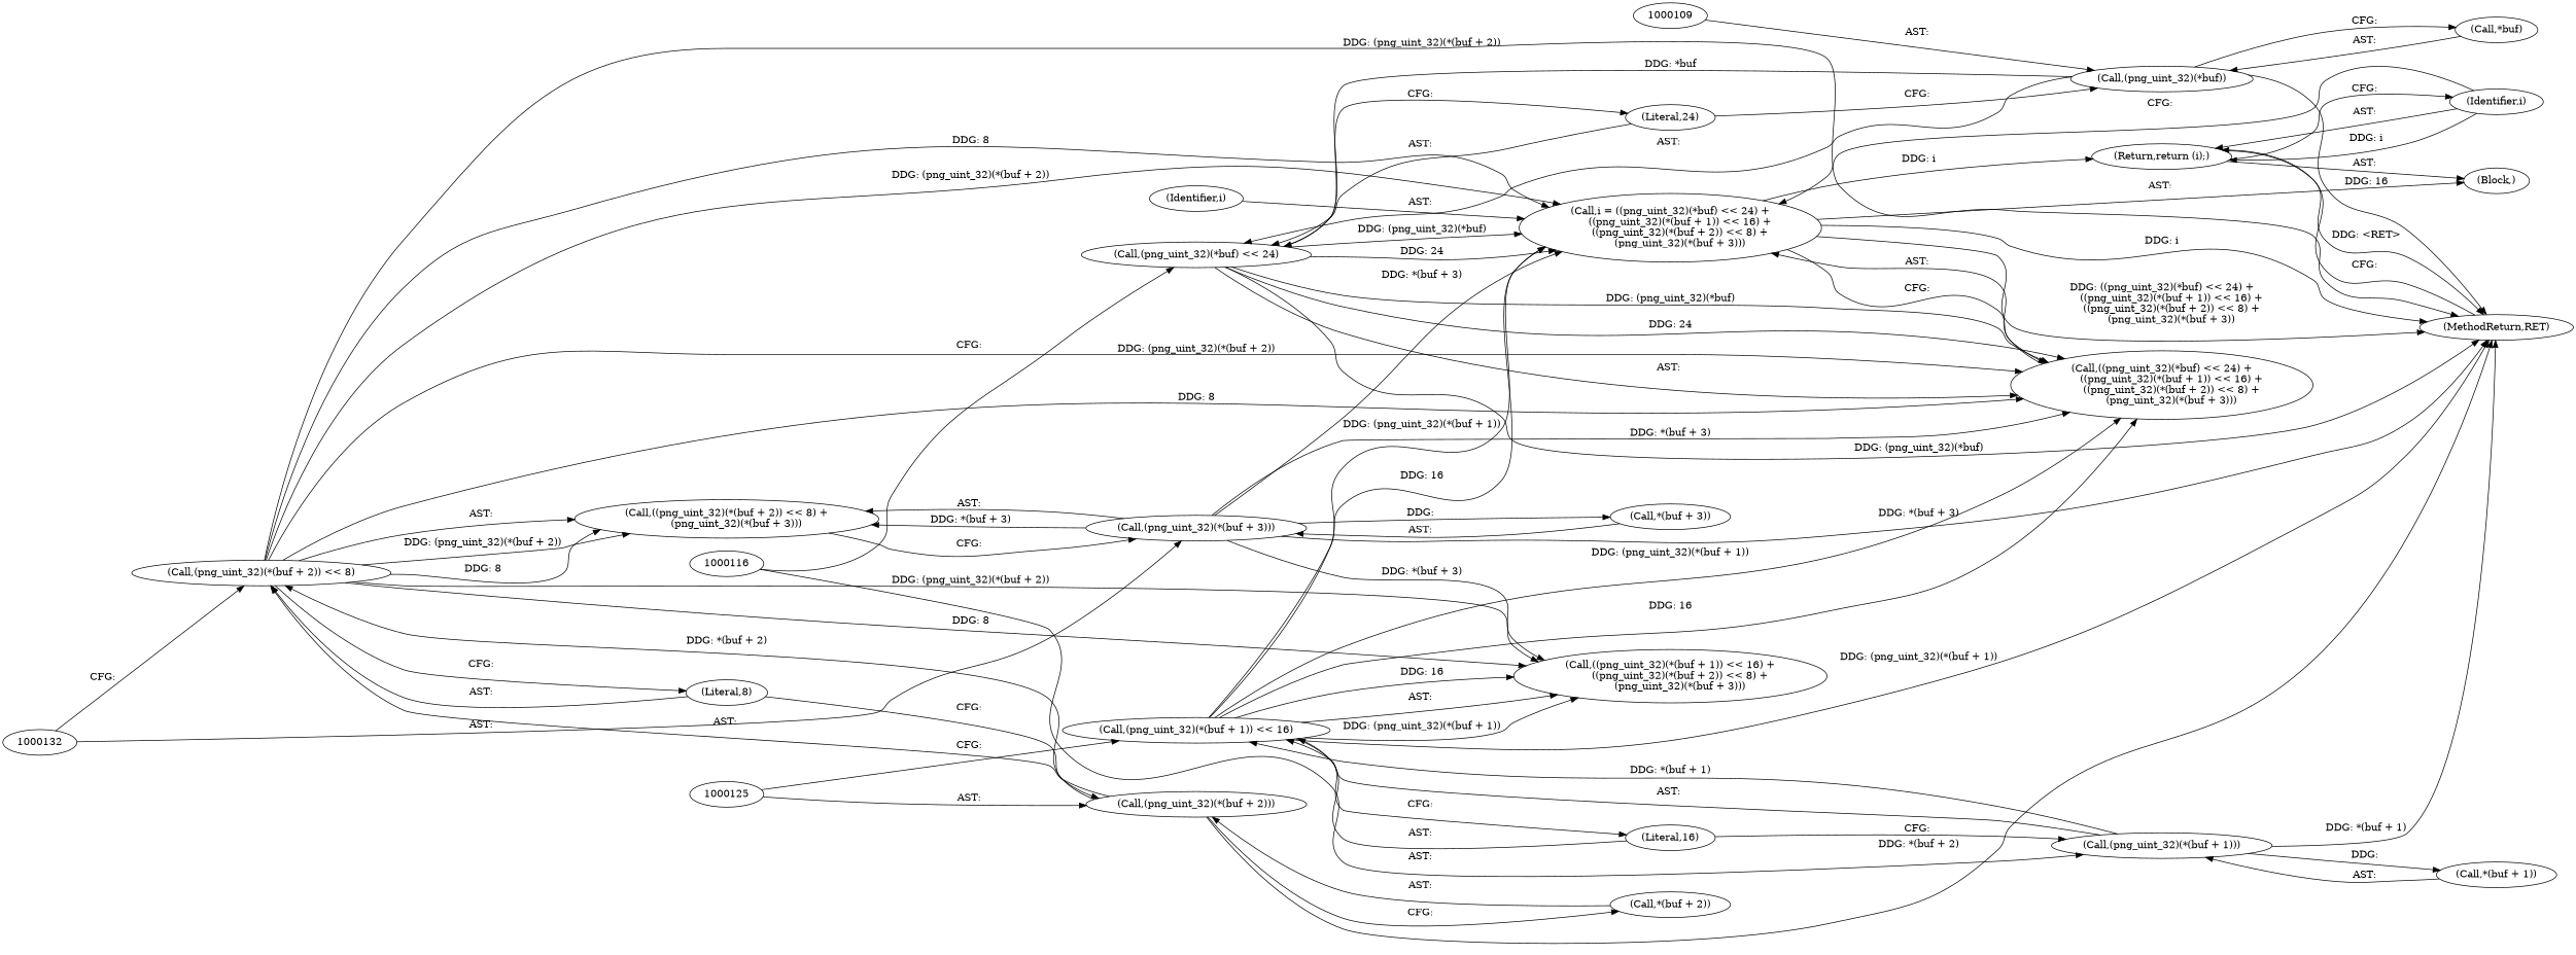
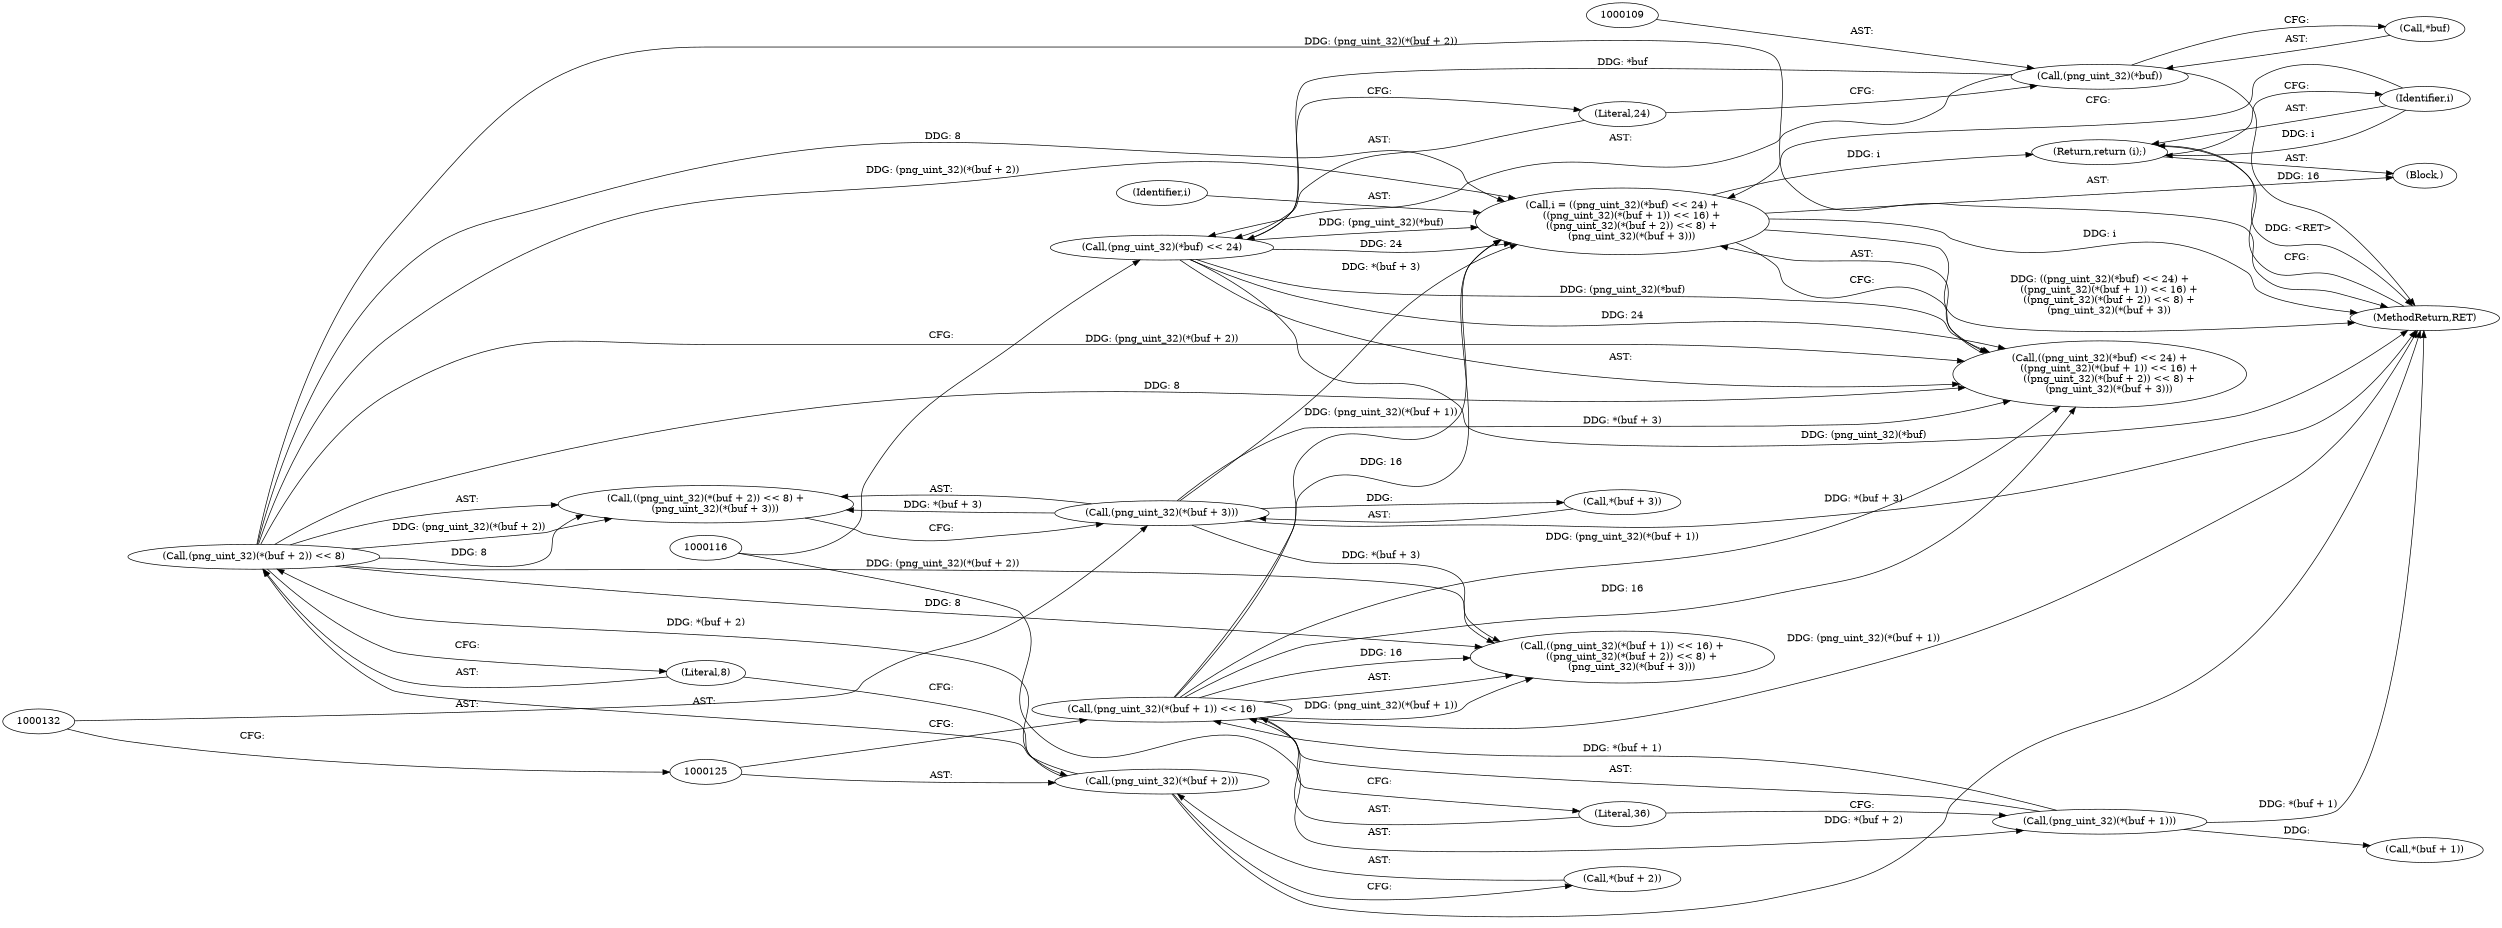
  digraph {
    rankdir=LR
    n1 [label="(Call,i = ((png_uint_32)(*buf) << 24) +\n      ((png_uint_32)(*(buf + 1)) << 16) +\n      ((png_uint_32)(*(buf + 2)) << 8) +\n      (png_uint_32)(*(buf + 3)))"]
    n2 [label="(Return,return (i);)"]
    n3 [label="(MethodReturn,RET)"]
    n4 [label="(Call,((png_uint_32)(*buf) << 24) +\n      ((png_uint_32)(*(buf + 1)) << 16) +\n      ((png_uint_32)(*(buf + 2)) << 8) +\n      (png_uint_32)(*(buf + 3)))"]
    n5 [label="(Block,)"]
    n6 [label="(Identifier,i)"]
    n7 [label="(Call,(png_uint_32)(*buf) << 24)"]
    n8 [label="(Literal,24)"]
    n9 [label="(Call,(png_uint_32)(*buf))"]
    n10 [label="(Call,*buf)"]
    n11 [label="(Call,(png_uint_32)(*(buf + 1)) << 16)"]
    n12 [label="(Call,((png_uint_32)(*(buf + 1)) << 16) +\n      ((png_uint_32)(*(buf + 2)) << 8) +\n      (png_uint_32)(*(buf + 3)))"]
-   n13 [label="(Literal,16)"]
+   n13 [label="(Literal,36)"]
    n14 [label="(Call,(png_uint_32)(*(buf + 1)))"]
    n15 [label="(Call,*(buf + 1))"]
    n16 [label="(Call,(png_uint_32)(*(buf + 2)) << 8)"]
    n17 [label="(Call,((png_uint_32)(*(buf + 2)) << 8) +\n      (png_uint_32)(*(buf + 3)))"]
    n18 [label="(Literal,8)"]
    n19 [label="(Call,(png_uint_32)(*(buf + 3)))"]
    n20 [label="(Call,(png_uint_32)(*(buf + 2)))"]
    n21 [label="(Call,*(buf + 2))"]
    n22 [label="(Call,*(buf + 3))"]
    n23 [label="(Identifier,i)"]
    1000116
    1000109
    1000125
    1000132
    n1 -> n2 [label="DDG: i"]
    n1 -> n3 [label="DDG: i"]
    n1 -> n3 [label="DDG: ((png_uint_32)(*buf) << 24) +\n      ((png_uint_32)(*(buf + 1)) << 16) +\n      ((png_uint_32)(*(buf + 2)) << 8) +\n      (png_uint_32)(*(buf + 3))"]
    n1 -> n4 [label="CFG: "]
    n1 -> n5 [label="AST: "]
    n2 -> n3 [label="DDG: <RET>"]
    n2 -> n5 [label="AST: "]
    n2 -> n6 [label="CFG: "]
    n3 -> n2 [label="CFG: "]
    n4 -> n1 [label="AST: "]
    n6 -> n1 [label="CFG: "]
    n6 -> n2 [label="AST: "]
    n6 -> n2 [label="DDG: i"]
    n7 -> n1 [label="DDG: (png_uint_32)(*buf)"]
    n7 -> n1 [label="DDG: 24"]
    n7 -> n3 [label="DDG: (png_uint_32)(*buf)"]
    n7 -> n4 [label="AST: "]
    n7 -> n4 [label="DDG: (png_uint_32)(*buf)"]
    n7 -> n4 [label="DDG: 24"]
    n7 -> n8 [label="CFG: "]
    n8 -> n7 [label="AST: "]
    n8 -> n9 [label="CFG: "]
    n9 -> n3 [label="DDG: 16"]
    n9 -> n7 [label="AST: "]
    n9 -> n7 [label="DDG: *buf"]
    n9 -> n10 [label="CFG: "]
    n10 -> n9 [label="AST: "]
    n11 -> n1 [label="DDG: (png_uint_32)(*(buf + 1))"]
    n11 -> n1 [label="DDG: 16"]
    n11 -> n3 [label="DDG: (png_uint_32)(*(buf + 1))"]
    n11 -> n4 [label="DDG: (png_uint_32)(*(buf + 1))"]
    n11 -> n4 [label="DDG: 16"]
    n11 -> n12 [label="AST: "]
    n11 -> n12 [label="DDG: (png_uint_32)(*(buf + 1))"]
    n11 -> n12 [label="DDG: 16"]
    n11 -> n13 [label="CFG: "]
    n13 -> n11 [label="AST: "]
    n13 -> n14 [label="CFG: "]
    n14 -> n3 [label="DDG: *(buf + 1)"]
    n14 -> n11 [label="AST: "]
    n14 -> n11 [label="DDG: *(buf + 1)"]
    n14 -> n15 [label="DDG: "]
-   n15 -> n14 [label="AST: "]
    n16 -> n1 [label="DDG: (png_uint_32)(*(buf + 2))"]
    n16 -> n1 [label="DDG: 8"]
    n16 -> n3 [label="DDG: (png_uint_32)(*(buf + 2))"]
    n16 -> n4 [label="DDG: (png_uint_32)(*(buf + 2))"]
    n16 -> n4 [label="DDG: 8"]
    n16 -> n12 [label="DDG: (png_uint_32)(*(buf + 2))"]
    n16 -> n12 [label="DDG: 8"]
    n16 -> n17 [label="AST: "]
    n16 -> n17 [label="DDG: (png_uint_32)(*(buf + 2))"]
    n16 -> n17 [label="DDG: 8"]
    n16 -> n18 [label="CFG: "]
    n17 -> n19 [label="CFG: "]
    n18 -> n16 [label="AST: "]
    n18 -> n20 [label="CFG: "]
    n19 -> n1 [label="DDG: *(buf + 3)"]
    n19 -> n3 [label="DDG: *(buf + 3)"]
    n19 -> n4 [label="DDG: *(buf + 3)"]
    n19 -> n12 [label="DDG: *(buf + 3)"]
    n19 -> n17 [label="AST: "]
    n19 -> n17 [label="DDG: *(buf + 3)"]
    n19 -> n22 [label="DDG: "]
    n20 -> n3 [label="DDG: *(buf + 2)"]
    n20 -> n16 [label="AST: "]
    n20 -> n16 [label="DDG: *(buf + 2)"]
    n20 -> n21 [label="CFG: "]
    n21 -> n20 [label="AST: "]
    n22 -> n19 [label="AST: "]
    n23 -> n1 [label="AST: "]
    1000116 -> n7 [label="CFG: "]
    1000116 -> n14 [label="AST: "]
    1000109 -> n9 [label="AST: "]
    1000125 -> n11 [label="CFG: "]
    1000125 -> n20 [label="AST: "]
-   1000132 -> n16 [label="CFG: "]
+   1000132 -> 1000125 [label="CFG: "]
    1000132 -> n19 [label="AST: "]
  }
